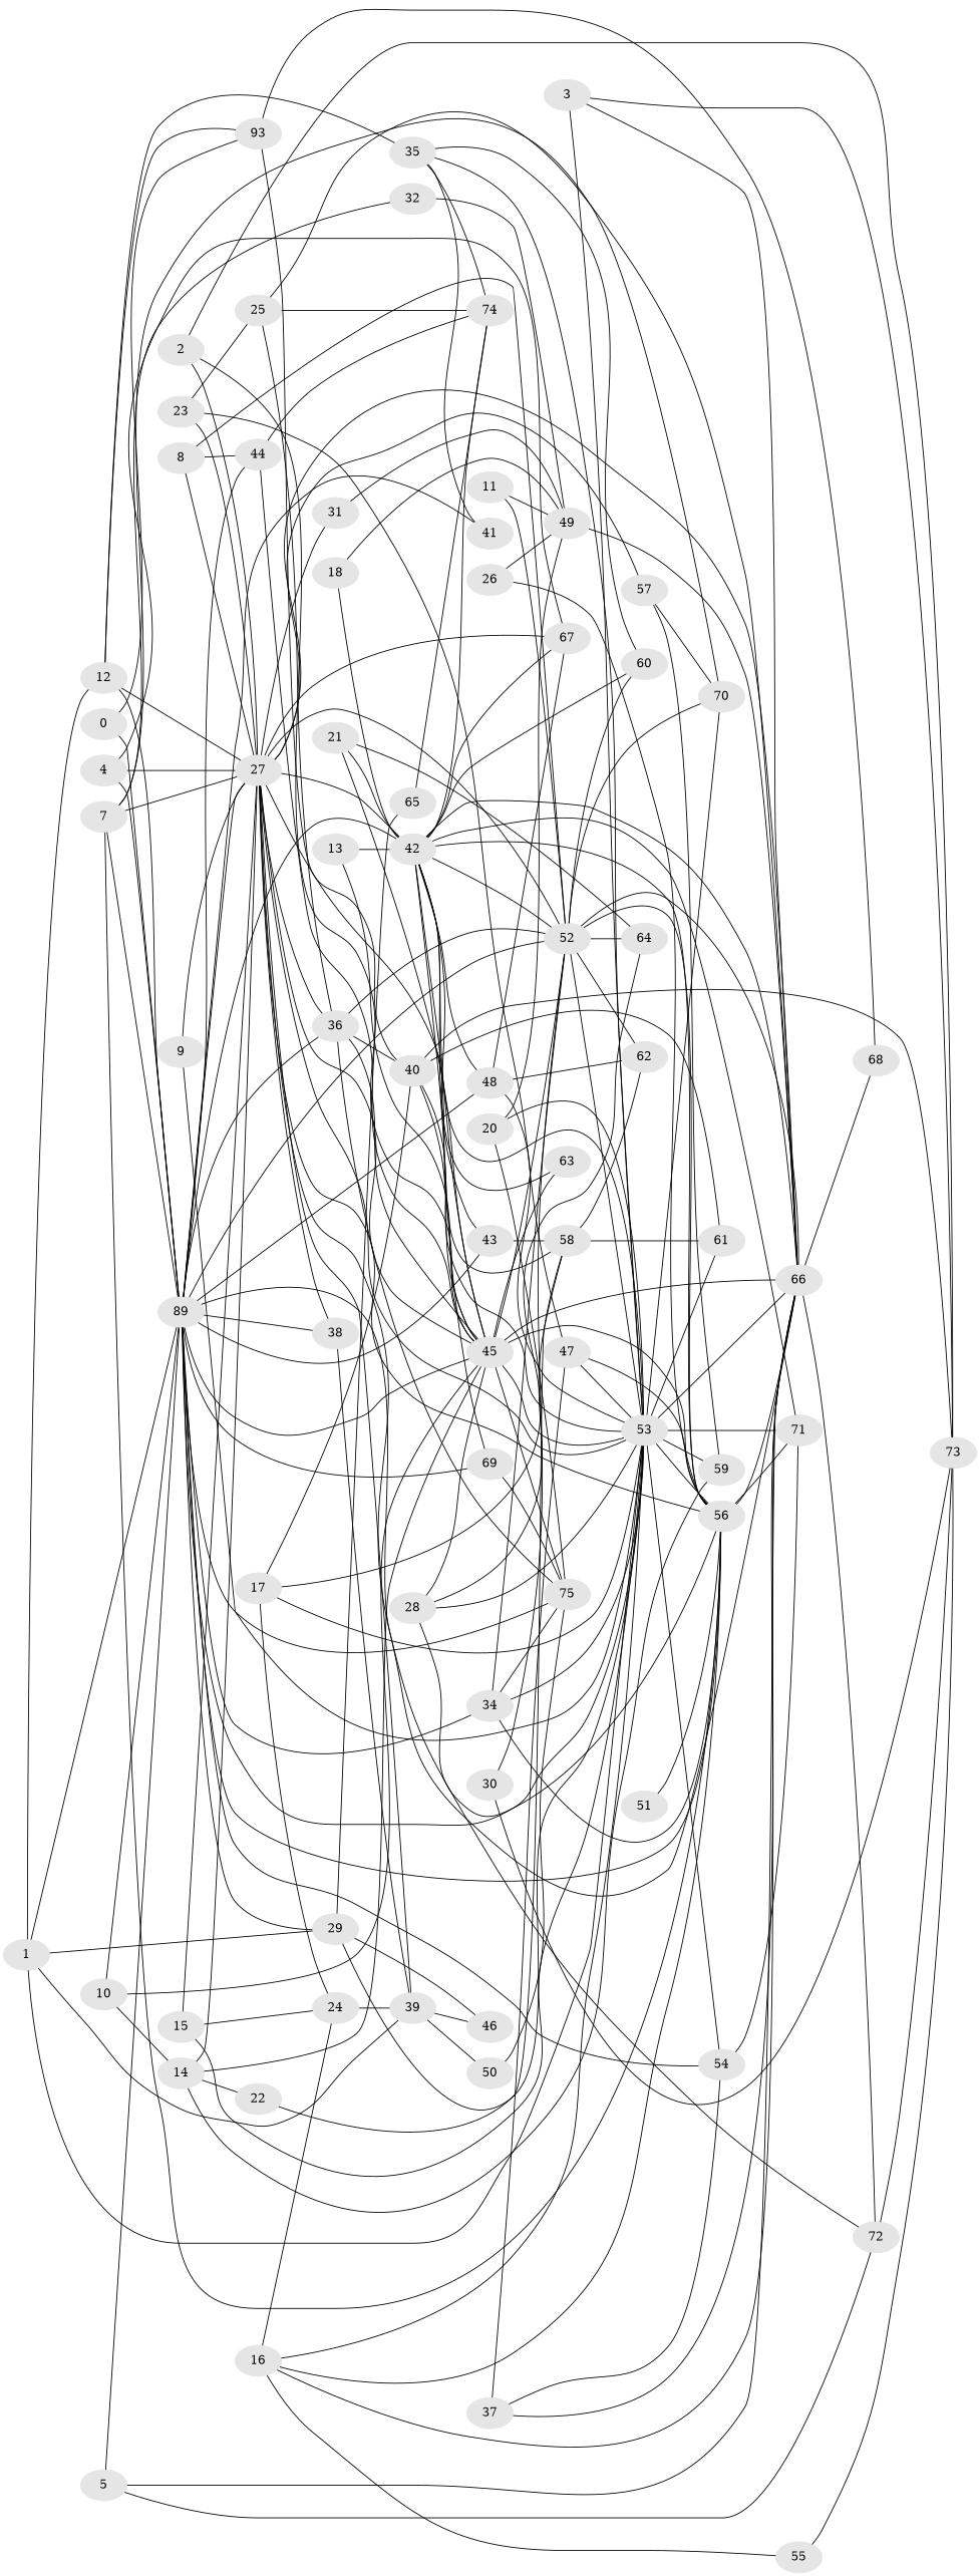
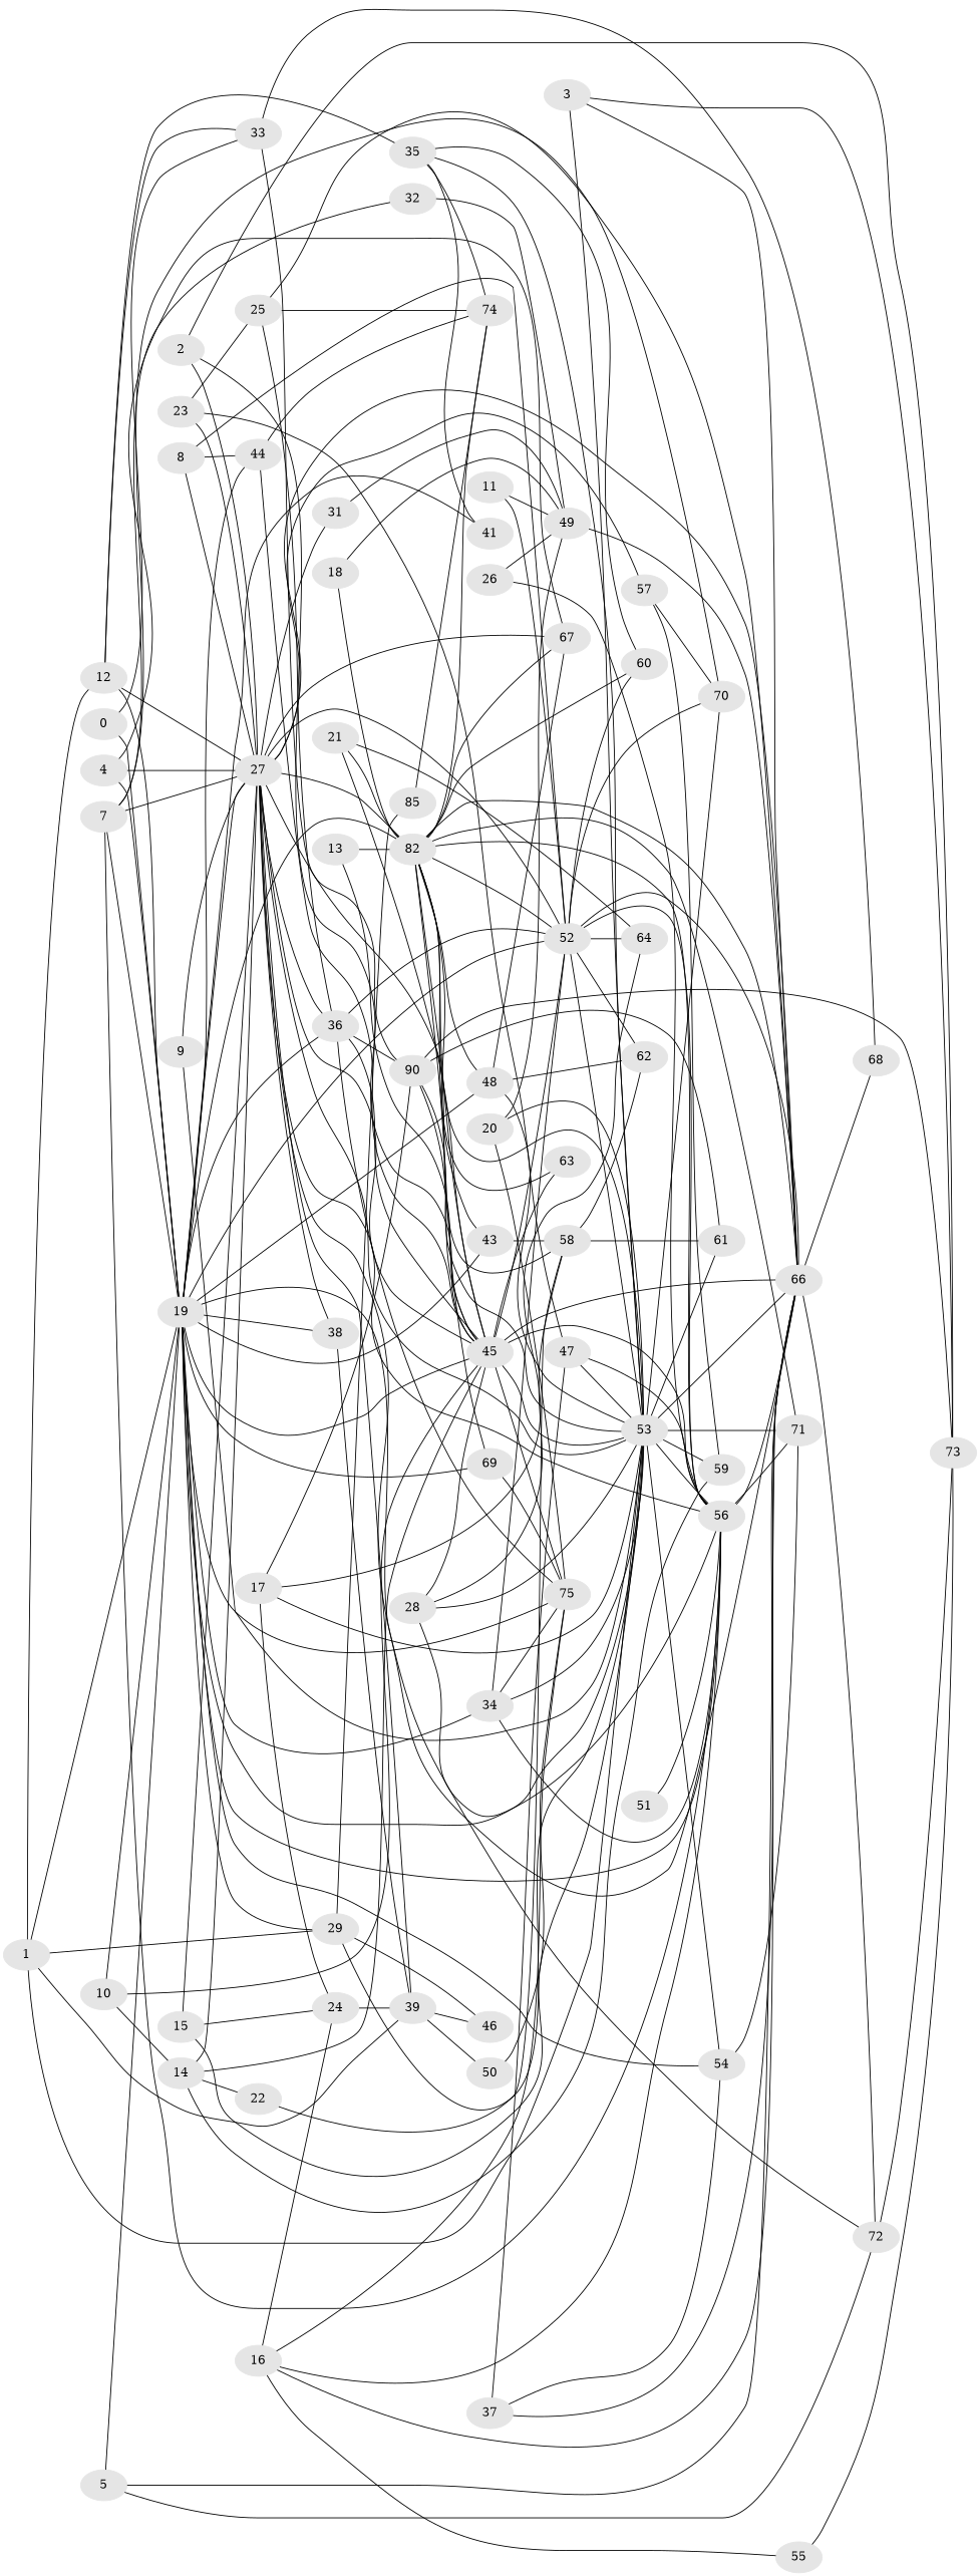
  graph {
    fontname="DejaVu Serif"
    rankdir=LR
    node [color=gray90 fontname="DejaVu Serif" style=filled]
    edge [fontname="DejaVu Serif" weight=1.0]
    1
    12
-   19 [label=89]
+   19
    29
    39
    53
    27
-   33 [label=93]
+   33
    35
    45
    66
    56
    44
    52
-   42
+   42 [label=82]
    34
    36
    38
    41
    43
    48
    54
    69
    75
    46
-   65
+   65 [label=85]
    50
    70
    59
    61
    71
    2
    73
    67
    72
    58
    31
    57
    63
    3
    68
    4
    5
    n44 [label=0]
-   40
+   40 [label=90]
    7
    32
    49
    8
    74
    64
    60
    62
    9
    10
    14
    22
    11
    13
    15
    24
    16
    55
    17
    18
    20
    21
    23
    25
    47
    26
    28
-   30
    37
    51
    1 -- 12
    1 -- 19
    1 -- 29
    1 -- 39
    1 -- 53
    12 -- 19
    12 -- 27
    12 -- 33
    12 -- 35
    19 -- 29
    19 -- 53 [weight=3.0]
    19 -- 27 [weight=3.0]
    19 -- 45 [weight=4.0]
    19 -- 66 [weight=3.0]
    19 -- 56 [weight=3.0]
    19 -- 44
    19 -- 52 [weight=4.0]
    19 -- 42 [weight=3.0]
    19 -- 34
    19 -- 36
    19 -- 38
    19 -- 41
    19 -- 43
    19 -- 48
    19 -- 54
    19 -- 69 [weight=2.0]
    19 -- 75
    29 -- 53
    29 -- 46
    29 -- 65
    39 -- 46
    39 -- 50
    53 -- 66
    53 -- 56
    53 -- 54
    53 -- 70
    53 -- 59
    53 -- 61
    53 -- 71 [weight=2.0]
    27 -- 39
    27 -- 53 [weight=2.0]
    27 -- 45 [weight=2.0]
    27 -- 66 [weight=2.0]
    27 -- 56
    27 -- 52 [weight=2.0]
    27 -- 42
    27 -- 36
    27 -- 38
    27 -- 67
    27 -- 72
    27 -- 58
    27 -- 31
    27 -- 57 [weight=2.0]
    33 -- 68
    33 -- 40
    35 -- 53 [weight=2.0]
    35 -- 41
    35 -- 74
    35 -- 60
    45 -- 53
    45 -- 66 [weight=2.0]
    45 -- 56 [weight=3.0]
    45 -- 52 [weight=3.0]
    45 -- 75
    45 -- 63
    66 -- 72
    66 -- 68
    56 -- 66
    56 -- 71
    44 -- 45
    44 -- 74
    52 -- 53 [weight=2.0]
    52 -- 66
    52 -- 56
    52 -- 70 [weight=2.0]
    52 -- 64
    52 -- 60
    52 -- 62
    42 -- 53 [weight=2.0]
    42 -- 45 [weight=2.0]
    42 -- 66 [weight=2.0]
    42 -- 56
    42 -- 52
    42 -- 43
    42 -- 48
    42 -- 69
    42 -- 71
    42 -- 67
    42 -- 63
    42 -- 74
    42 -- 60
    34 -- 53 [weight=2.0]
    34 -- 56
    34 -- 52
    34 -- 75
    36 -- 45 [weight=2.0]
    36 -- 52
    36 -- 75
    36 -- 40
    38 -- 39
    43 -- 58
    48 -- 53
    48 -- 67
    48 -- 62
    54 -- 71
    69 -- 75
    65 -- 74
    50 -- 75
    2 -- 27
    2 -- 45
    2 -- 73
    72 -- 73
    58 -- 61
    58 -- 62
    31 -- 49
    57 -- 70
    57 -- 59
    3 -- 53
    3 -- 66
    3 -- 73
    4 -- 19
    4 -- 27
    4 -- 67
    5 -- 19
    5 -- 66
    5 -- 72
    n44 -- 19
    n44 -- 33
    40 -- 53 [weight=2.0]
    40 -- 45
    40 -- 61
    40 -- 73
    7 -- 19
    7 -- 27
    7 -- 56
    7 -- 70
    7 -- 32
    32 -- 49
    49 -- 66
    8 -- 27
    8 -- 44
    8 -- 52
    9 -- 53
    9 -- 27
    10 -- 19
    10 -- 45
    10 -- 14
    14 -- 27
    14 -- 45
    14 -- 59
    14 -- 22
    22 -- 58
    11 -- 52
    11 -- 49
    13 -- 45
    13 -- 42
    15 -- 53
    15 -- 27
    15 -- 24
    24 -- 39 [weight=2.0]
-   16 -- 53
+   16 -- 75
    16 -- 66
    16 -- 56
    16 -- 24
    16 -- 55
    55 -- 73
    17 -- 53
    17 -- 40
    17 -- 64
    17 -- 24
    18 -- 42
    18 -- 49
    20 -- 53
    20 -- 75
    20 -- 49
    21 -- 45
    21 -- 42
    21 -- 64
    23 -- 27
    23 -- 25
    23 -- 47
    25 -- 66
    25 -- 36
    25 -- 74
    47 -- 53 [weight=3.0]
    47 -- 56
    26 -- 56
    26 -- 49 [weight=2.0]
    28 -- 53
    28 -- 45
    28 -- 56
    28 -- 58
-   30 -- 52
-   30 -- 73
    37 -- 66
    37 -- 54
    37 -- 47
    51 -- 56
  }
